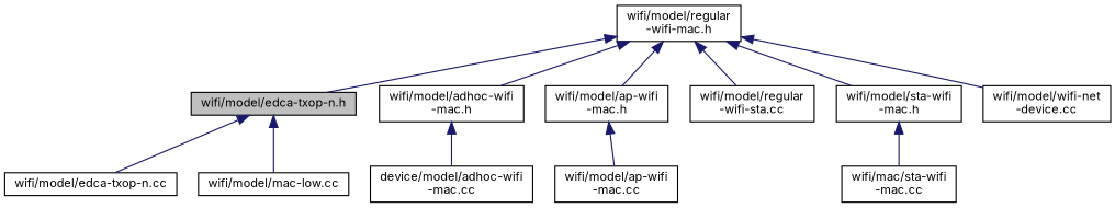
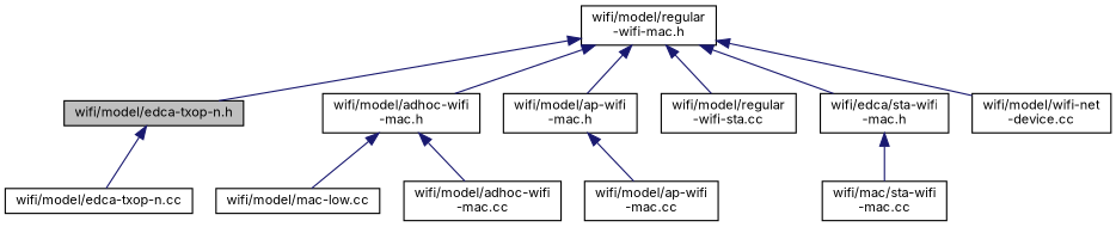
  digraph {
    fontname=Inter
    node [color=black fillcolor=white fontname=Inter fontsize=10 shape=record style=filled]
    edge [color=midnightblue dir=back fontname=Inter fontsize=10 labelfontname=Helvetica labelfontsize=10 style=solid]
    n1 [fillcolor=grey75 fontcolor=black height=0.2 label="wifi/model/edca-txop-n.h" width=0.4]
    n2 [height=0.2 label="wifi/model/edca-txop-n.cc" width=0.4]
    n3 [height=0.2 label="wifi/model/mac-low.cc" width=0.4]
    n4 [height=0.2 label="wifi/model/regular\l-wifi-mac.h" width=0.4]
    n5 [height=0.2 label="wifi/model/adhoc-wifi\l-mac.h" width=0.4]
    n6 [height=0.2 label="wifi/model/ap-wifi\l-mac.h" width=0.4]
    n7 [height=0.2 label="wifi/model/regular\l-wifi-sta.cc" width=0.4]
-   n8 [height=0.2 label="wifi/model/sta-wifi\l-mac.h" width=0.4]
+   n8 [height=0.2 label="wifi/edca/sta-wifi\l-mac.h" width=0.4]
    n9 [height=0.2 label="wifi/model/wifi-net\l-device.cc" width=0.4]
-   n10 [height=0.2 label="device/model/adhoc-wifi\l-mac.cc" width=0.4]
+   n10 [height=0.2 label="wifi/model/adhoc-wifi\l-mac.cc" width=0.4]
    n11 [height=0.2 label="wifi/model/ap-wifi\l-mac.cc" width=0.4]
    n12 [height=0.2 label="wifi/mac/sta-wifi\l-mac.cc" width=0.4]
    n1 -> n2
-   n1 -> n3
+   n5 -> n3
    n4 -> n1
    n4 -> n5
    n4 -> n6
    n4 -> n7
    n4 -> n8
    n4 -> n9
    n5 -> n10
    n6 -> n11
    n8 -> n12
  }
